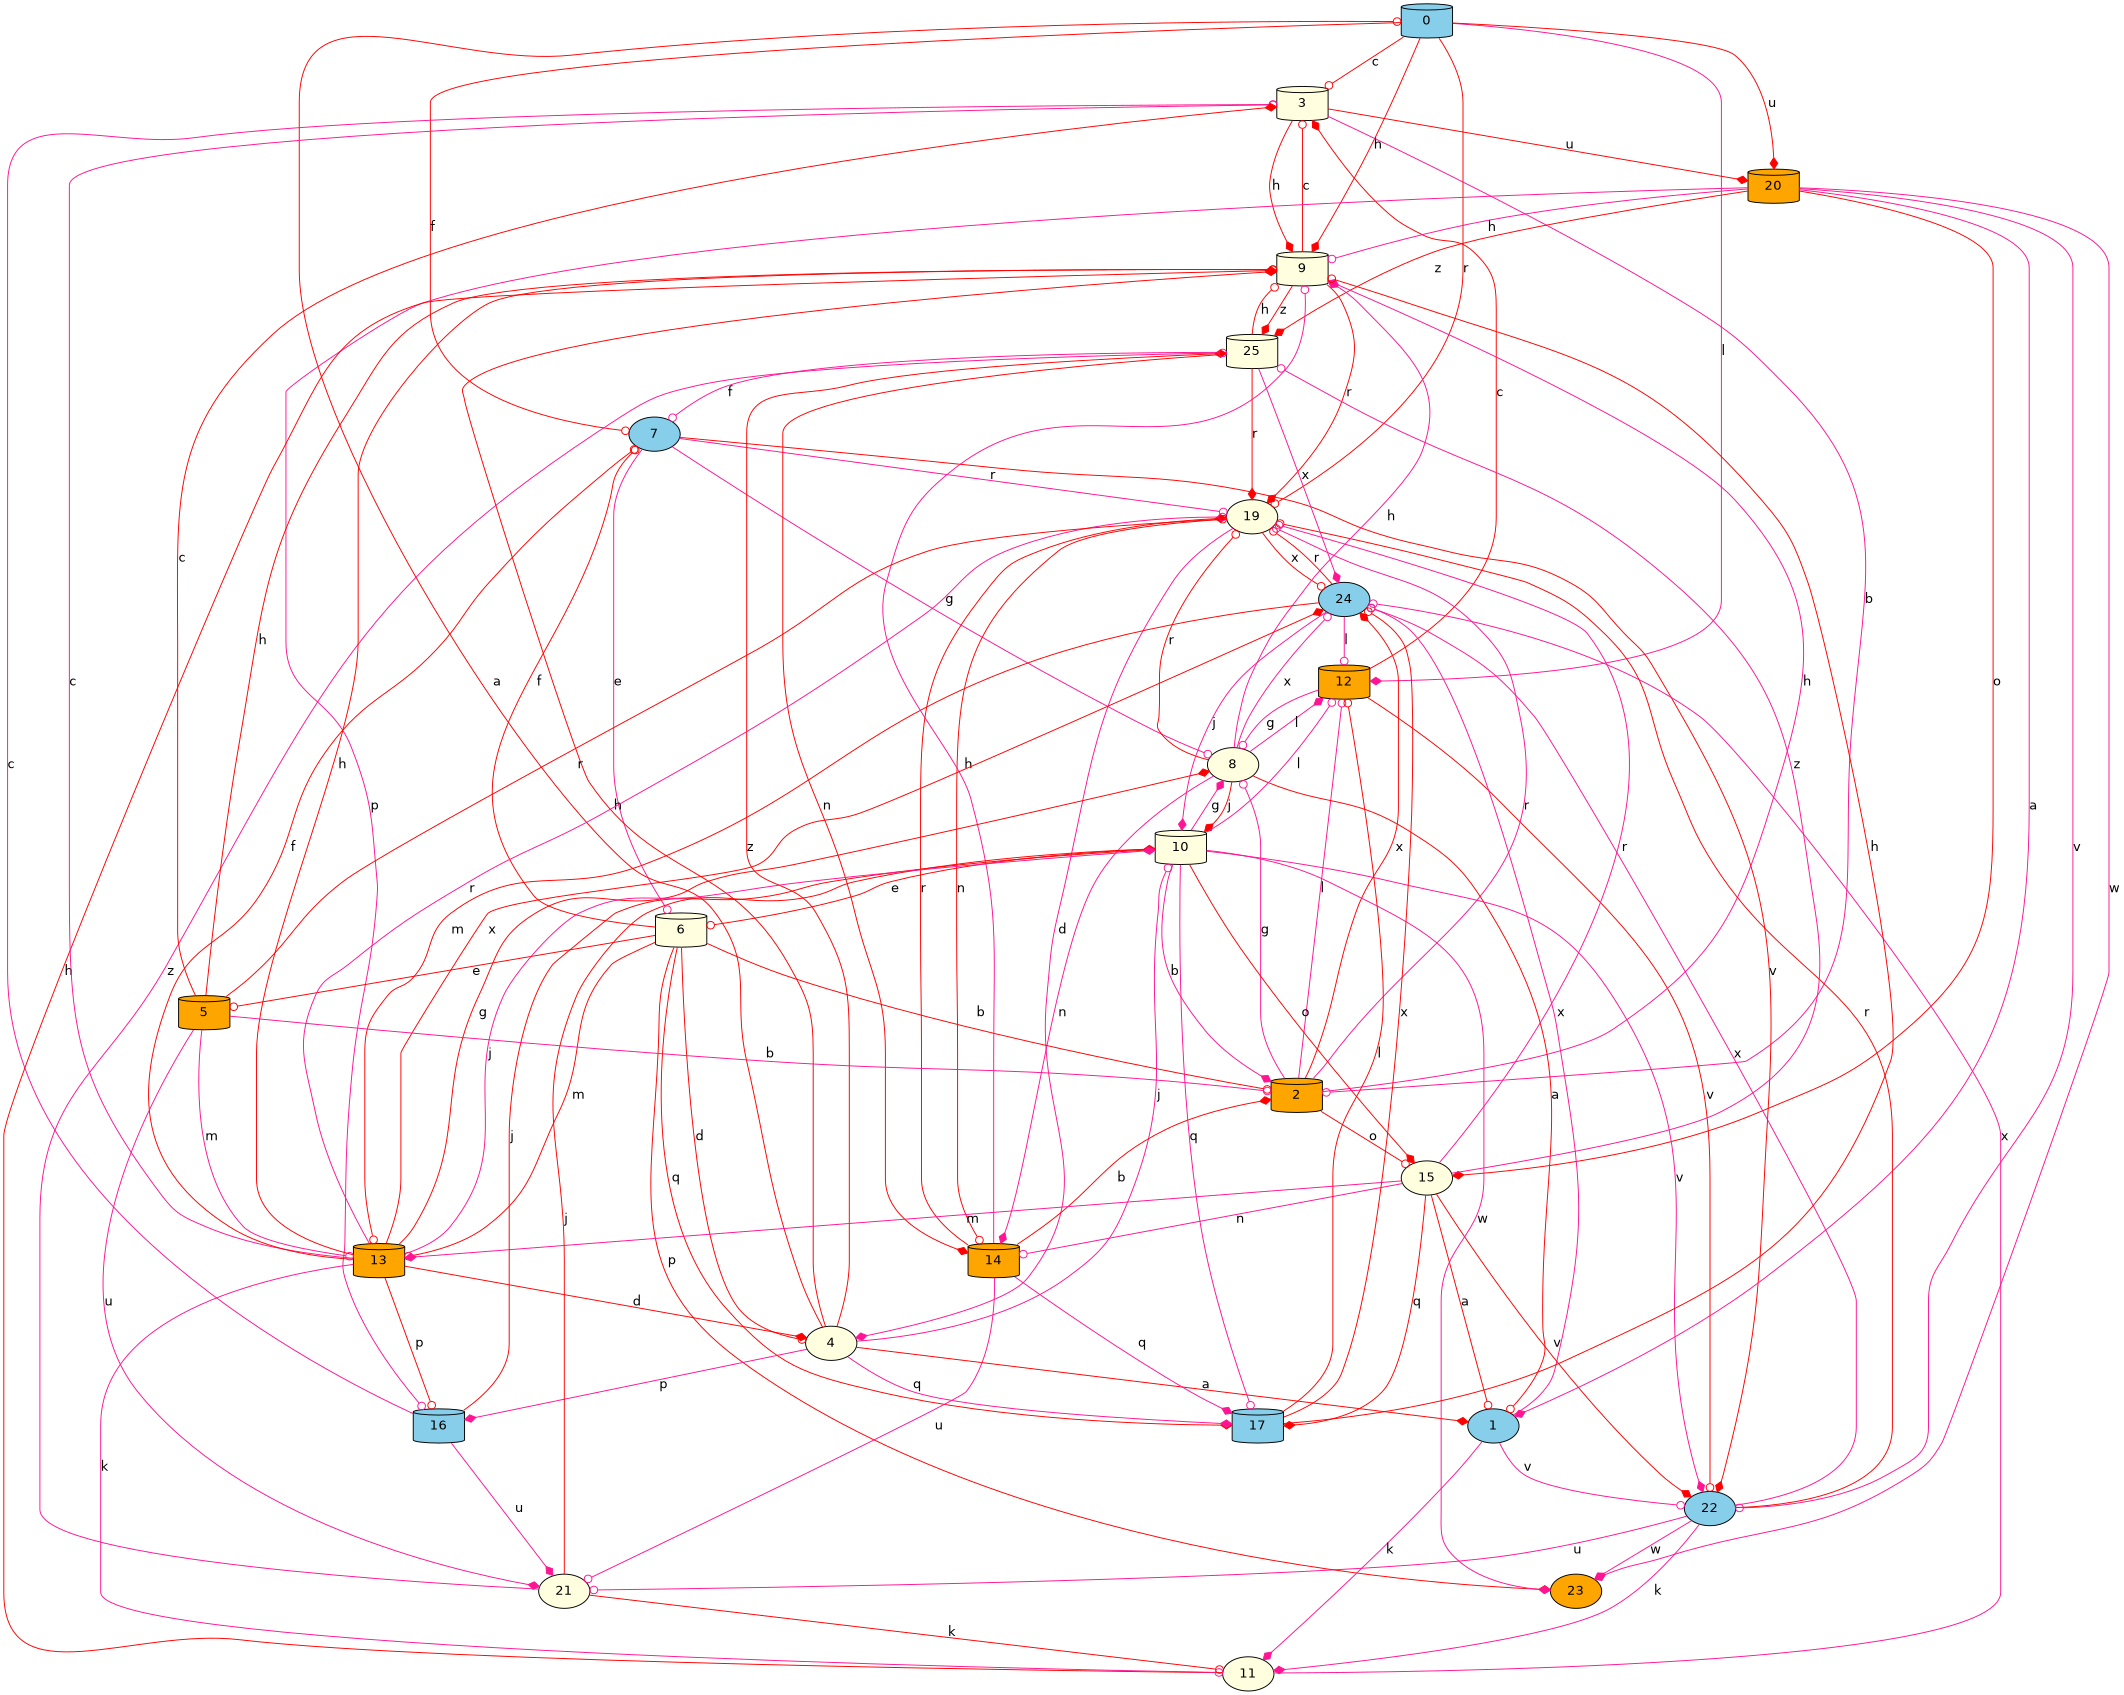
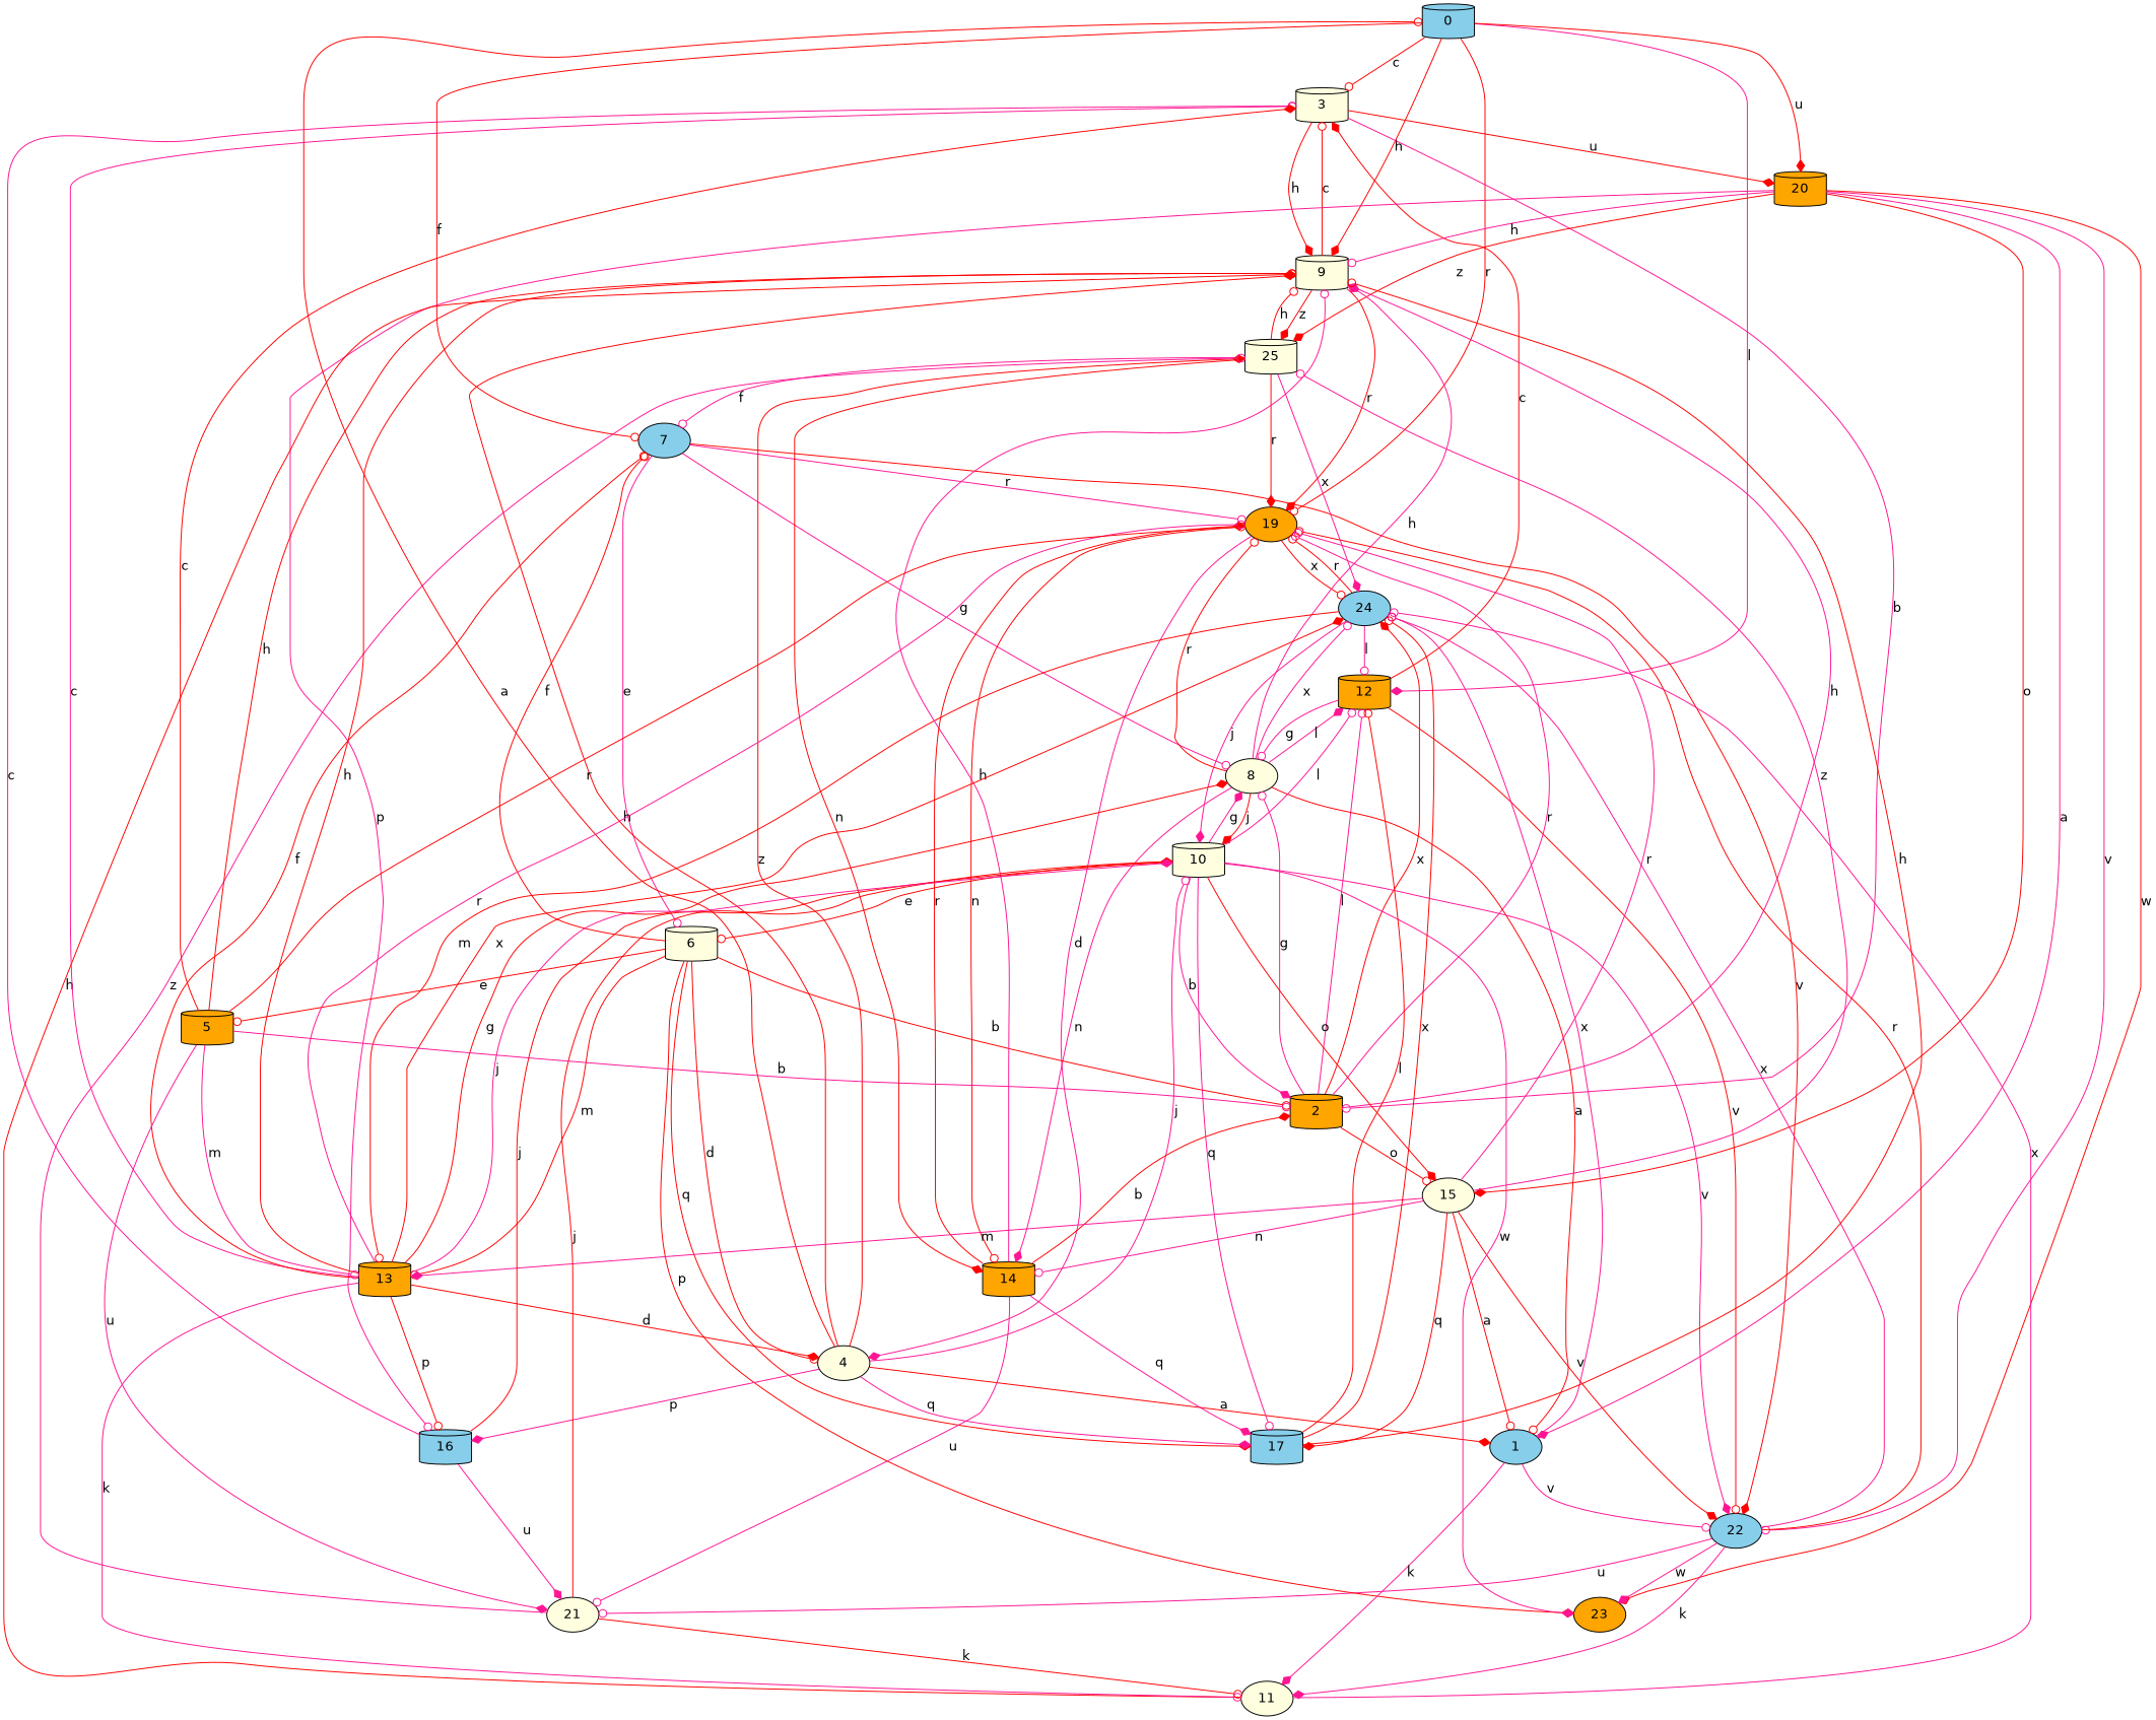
  strict digraph {
    fontname="DejaVu Sans"
    node [fillcolor=lightyellow fontname="DejaVu Sans" shape=cylinder style=filled]
    edge [arrowhead=odot color=red fontname="DejaVu Sans"]
    0 [fillcolor=skyblue]
    3
    7 [fillcolor=skyblue shape=ellipse]
    9
    12 [fillcolor=orange]
-   19 [shape=ellipse]
+   19 [fillcolor=orange shape=ellipse]
    20 [fillcolor=orange]
    2 [fillcolor=orange]
    22 [fillcolor=skyblue shape=ellipse]
    8 [shape=ellipse]
    6
    25
    24 [fillcolor=skyblue shape=ellipse]
    4 [shape=ellipse]
    14 [fillcolor=orange]
    1 [fillcolor=skyblue shape=ellipse]
    15 [shape=ellipse]
    16 [fillcolor=skyblue]
    23 [fillcolor=orange shape=ellipse]
    11 [shape=ellipse]
    21 [shape=ellipse]
    10
    13 [fillcolor=orange]
    17 [fillcolor=skyblue]
    5 [fillcolor=orange]
    0 -> 3 [label=c]
    0 -> 7 [label=f]
    0 -> 9 [arrowhead=diamond label=h]
    0 -> 12 [arrowhead=diamond color=deeppink label=l]
    0 -> 19 [label=r]
    0 -> 20 [arrowhead=diamond label=u]
    3 -> 9 [arrowhead=diamond label=h]
    3 -> 20 [arrowhead=diamond label=u]
    3 -> 2 [color=deeppink label=b]
    7 -> 19 [color=deeppink label=r]
    7 -> 22 [arrowhead=diamond label=v]
    7 -> 8 [color=deeppink label=g]
    7 -> 6 [color=deeppink label=e]
    9 -> 3 [label=c]
    9 -> 19 [arrowhead=diamond label=r]
    9 -> 25 [arrowhead=diamond label=z]
    12 -> 3 [arrowhead=diamond label=c]
    12 -> 22 [label=v]
    12 -> 8 [color=deeppink label=g]
    19 -> 24 [label=x]
    19 -> 4 [arrowhead=diamond color=deeppink label=d]
    19 -> 14 [label=n]
    20 -> 9 [color=deeppink label=h]
    20 -> 22 [color=deeppink label=v]
    20 -> 25 [arrowhead=diamond label=z]
    20 -> 1 [arrowhead=diamond color=deeppink label=a]
    20 -> 15 [arrowhead=diamond label=o]
    20 -> 16 [color=deeppink label=p]
-   20 -> 23 [arrowhead=diamond color=deeppink label=w]
+   20 -> 23 [arrowhead=diamond label=w]
    2 -> 9 [arrowhead=diamond color=deeppink label=h]
    2 -> 12 [color=deeppink label=l]
    2 -> 19 [color=deeppink label=r]
    2 -> 8 [color=deeppink label=g]
    2 -> 24 [arrowhead=diamond label=x]
    2 -> 15 [label=o]
    22 -> 19 [label=r]
    22 -> 24 [color=deeppink label=x]
    22 -> 23 [arrowhead=diamond color=deeppink label=w]
    22 -> 11 [arrowhead=diamond color=deeppink label=k]
    22 -> 21 [color=deeppink label=u]
    8 -> 9 [arrowhead=diamond color=deeppink label=h]
    8 -> 12 [arrowhead=diamond color=deeppink label=l]
    8 -> 19 [label=r]
    8 -> 24 [color=deeppink label=x]
    8 -> 14 [arrowhead=diamond color=deeppink label=n]
    8 -> 1 [label=a]
    8 -> 10 [arrowhead=diamond label=j]
    6 -> 7 [label=f]
    6 -> 2 [label=b]
    6 -> 4 [label=d]
    6 -> 23 [arrowhead=diamond label=p]
    6 -> 13 [label=m]
    6 -> 17 [arrowhead=diamond label=q]
    6 -> 5 [label=e]
    25 -> 7 [color=deeppink label=f]
    25 -> 9 [label=h]
    25 -> 19 [arrowhead=diamond label=r]
    25 -> 24 [arrowhead=diamond color=deeppink label=x]
    25 -> 14 [arrowhead=diamond label=n]
    24 -> 12 [color=deeppink label=l]
    24 -> 19 [label=r]
    24 -> 10 [arrowhead=diamond color=deeppink label=j]
    24 -> 13 [label=m]
    4 -> 0 [label=a]
    4 -> 9 [arrowhead=diamond label=h]
    4 -> 25 [arrowhead=diamond label=z]
    4 -> 1 [arrowhead=diamond label=a]
    4 -> 16 [arrowhead=diamond color=deeppink label=p]
    4 -> 10 [color=deeppink label=j]
    4 -> 17 [arrowhead=diamond color=deeppink label=q]
    14 -> 9 [color=deeppink label=h]
    14 -> 19 [arrowhead=diamond label=r]
    14 -> 2 [arrowhead=diamond label=b]
    14 -> 21 [color=deeppink label=u]
    14 -> 17 [arrowhead=diamond color=deeppink label=q]
    1 -> 22 [color=deeppink label=v]
    1 -> 24 [color=deeppink label=x]
    1 -> 11 [arrowhead=diamond color=deeppink label=k]
    15 -> 19 [color=deeppink label=r]
    15 -> 22 [arrowhead=diamond label=v]
    15 -> 25 [color=deeppink label=z]
    15 -> 14 [color=deeppink label=n]
    15 -> 1 [label=a]
    15 -> 13 [arrowhead=diamond color=deeppink label=m]
    15 -> 17 [arrowhead=diamond label=q]
    16 -> 3 [color=deeppink label=c]
    16 -> 21 [arrowhead=diamond color=deeppink label=u]
    16 -> 10 [arrowhead=diamond label=j]
    11 -> 9 [arrowhead=diamond label=h]
    11 -> 24 [color=deeppink label=x]
    21 -> 25 [color=deeppink label=z]
    21 -> 11 [label=k]
    21 -> 10 [arrowhead=diamond label=j]
    10 -> 12 [color=deeppink label=l]
    10 -> 2 [arrowhead=diamond color=deeppink label=b]
    10 -> 22 [arrowhead=diamond color=deeppink label=v]
    10 -> 8 [arrowhead=diamond color=deeppink label=g]
    10 -> 6 [label=e]
    10 -> 15 [arrowhead=diamond label=o]
    10 -> 23 [arrowhead=diamond color=deeppink label=w]
    10 -> 17 [color=deeppink label=q]
    13 -> 3 [color=deeppink label=c]
    13 -> 7 [label=f]
    13 -> 9 [label=h]
    13 -> 19 [color=deeppink label=r]
    13 -> 8 [arrowhead=diamond label=g]
    13 -> 24 [arrowhead=diamond label=x]
    13 -> 4 [arrowhead=diamond label=d]
    13 -> 16 [label=p]
    13 -> 11 [color=deeppink label=k]
    13 -> 10 [arrowhead=diamond color=deeppink label=j]
    17 -> 9 [label=h]
    17 -> 12 [label=l]
    17 -> 24 [label=x]
    5 -> 3 [arrowhead=diamond label=c]
    5 -> 9 [label=h]
    5 -> 19 [label=r]
    5 -> 2 [color=deeppink label=b]
    5 -> 21 [arrowhead=diamond color=deeppink label=u]
    5 -> 13 [color=deeppink label=m]
  }
